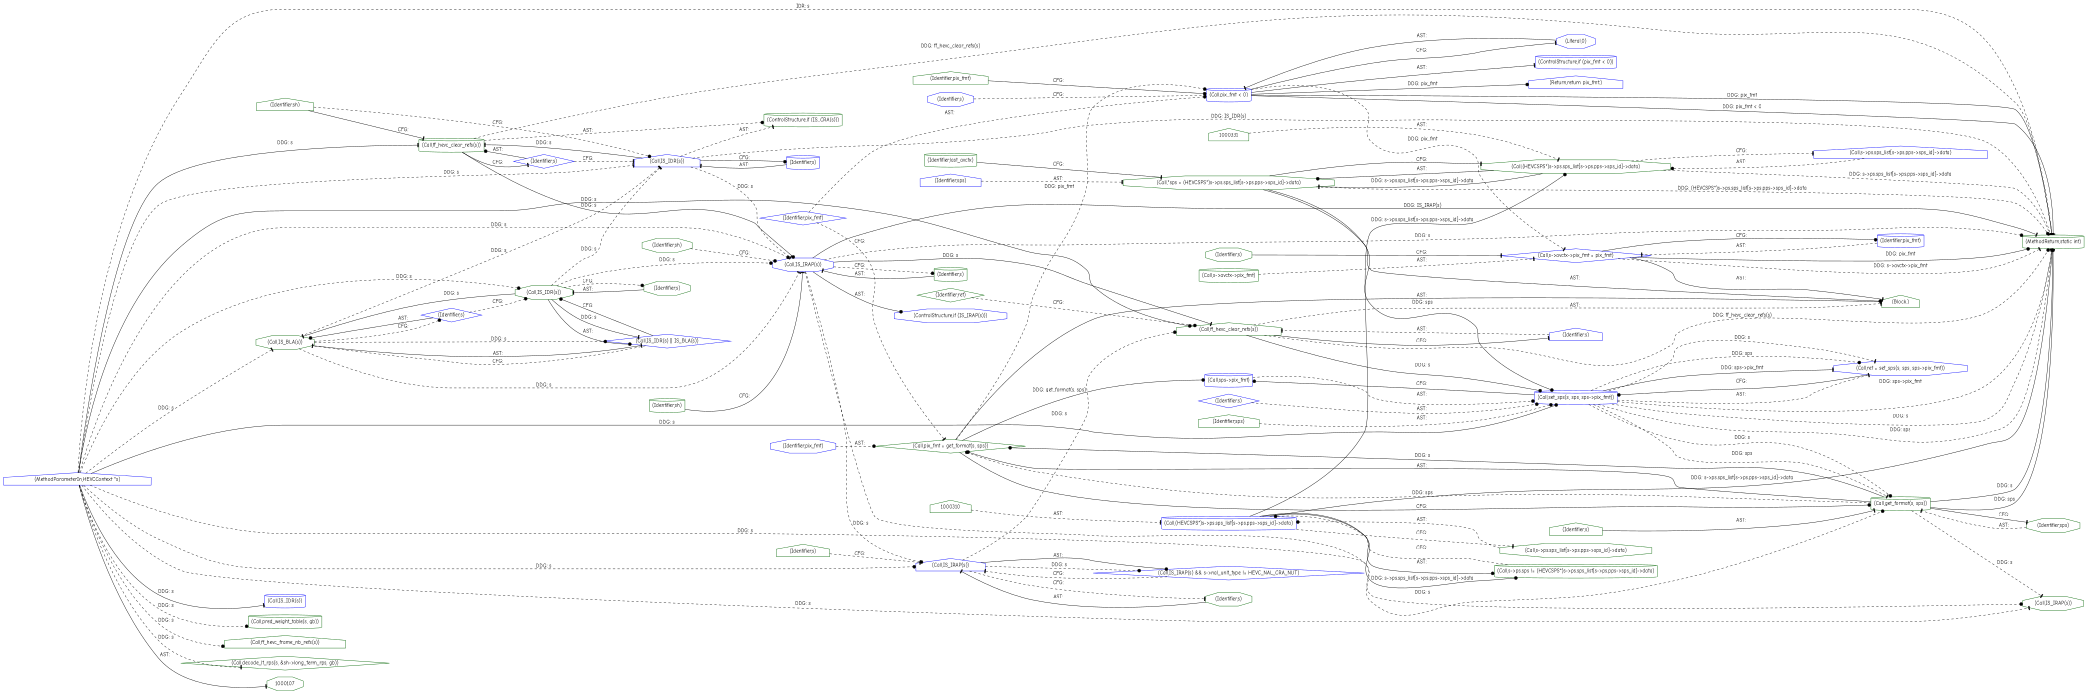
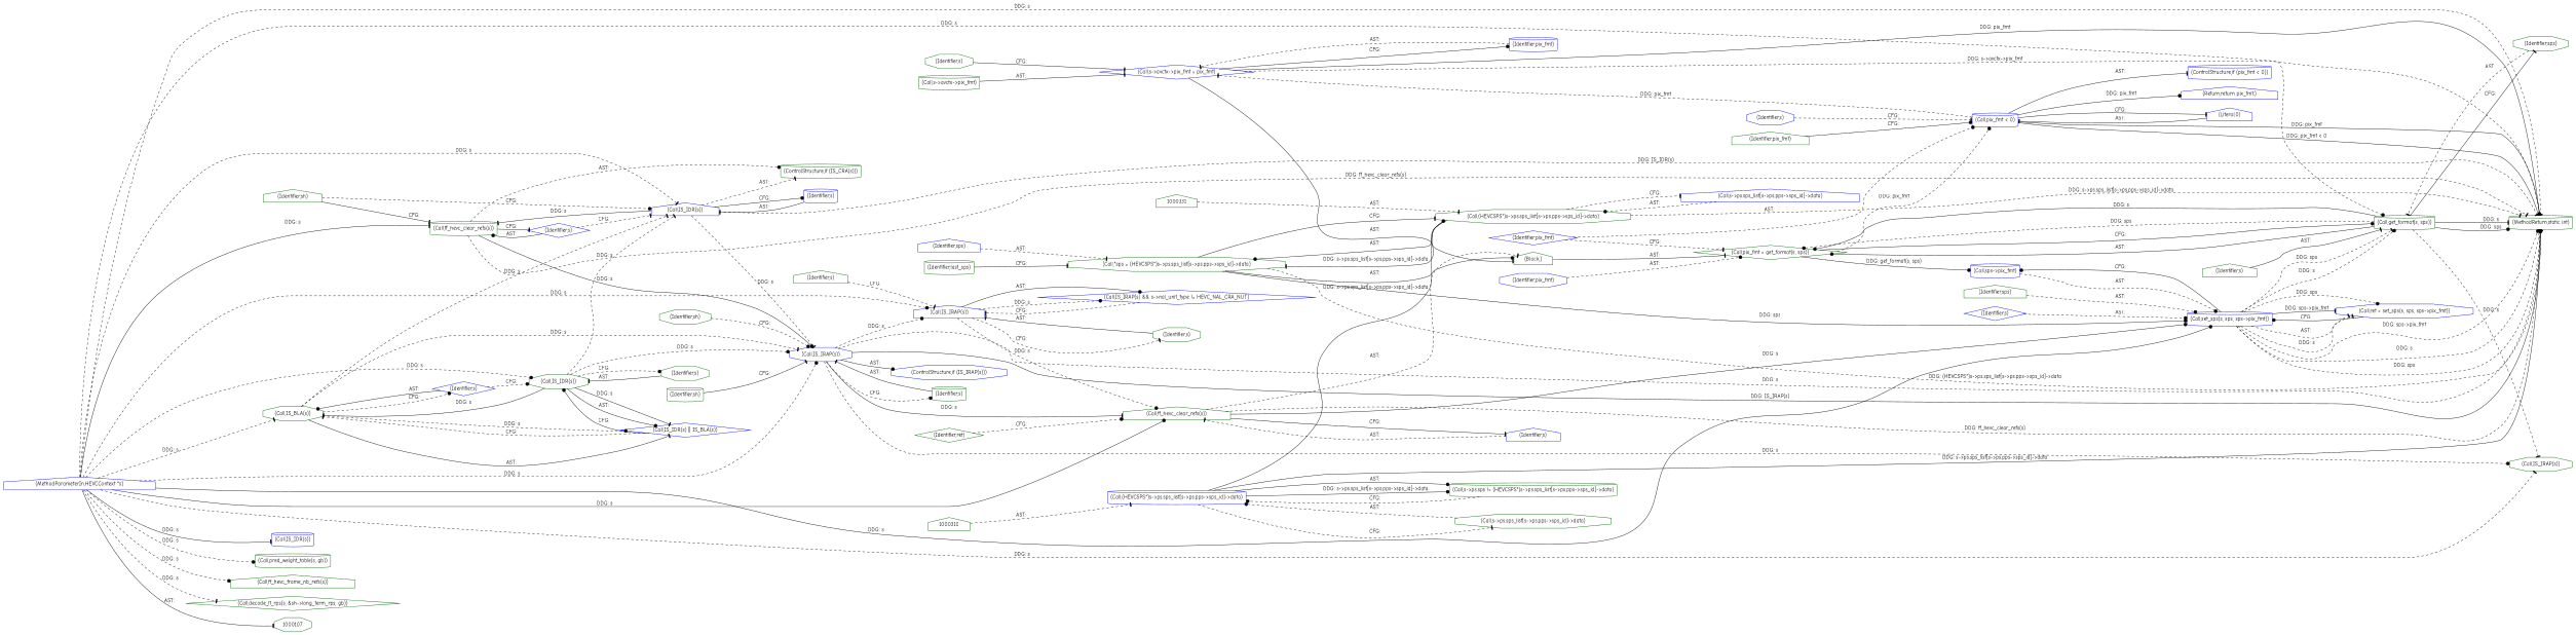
  digraph {
    fontname="Comic Neue"
    rankdir=LR
    node [color=darkgreen fontname="Comic Neue" shape=cylinder]
    edge [arrowhead=tee fontname="Comic Neue" style=dashed]
    n1 [color=blue label="(Call,s->avctx->pix_fmt = pix_fmt)" shape=diamond]
    n2 [label="(Block,)" shape=house]
    n3 [color=blue label="(Identifier,pix_fmt)"]
    n4 [label="(MethodReturn,static int)"]
    n5 [color=blue label="(Call,pix_fmt < 0)"]
    n6 [color=blue label="(Return,return pix_fmt;)" shape=house]
-   n7 [color=blue label="(Literal,0)" shape=octagon]
+   n7 [color=blue label="(Literal,0)" shape=house]
    n8 [color=blue label="(ControlStructure,if (pix_fmt < 0))"]
    n9 [label="(Call,pix_fmt = get_format(s, sps))" shape=diamond]
    n10 [label="(Call,get_format(s, sps))"]
    n11 [color=blue label="(Call,sps->pix_fmt)"]
    n12 [label="(Identifier,sps)" shape=octagon]
    n13 [label="(Call,IS_IRAP(s))" shape=octagon]
    n14 [color=blue label="(Call,set_sps(s, sps, sps->pix_fmt))"]
    n15 [color=blue label="(Call,ret = set_sps(s, sps, sps->pix_fmt))" shape=octagon]
    n16 [label="(Call,ff_hevc_clear_refs(s))" shape=house]
    n17 [color=blue label="(Identifier,s)" shape=house]
    n18 [color=blue label="(Call,IS_IRAP(s))" shape=octagon]
    n19 [color=blue label="(Call,IS_IRAP(s))" shape=house]
    n20 [color=blue label="(ControlStructure,if (IS_IRAP(s)))" shape=octagon]
    n21 [label="(Identifier,s)"]
    n22 [color=blue label="(Call,IS_IRAP(s) && s->nal_unit_type != HEVC_NAL_CRA_NUT)" shape=diamond]
    n23 [label="(Identifier,s)" shape=octagon]
    n24 [label="(Call,ff_hevc_clear_refs(s))"]
    n25 [label="(ControlStructure,if (IS_CRA(s)))"]
    n26 [color=blue label="(Identifier,s)" shape=diamond]
    n27 [color=blue label="(Call,IS_IDR(s))" shape=house]
    n28 [color=blue label="(Identifier,s)"]
    n29 [label="(Call,IS_BLA(s))" shape=octagon]
    n30 [color=blue label="(Identifier,s)" shape=diamond]
    n31 [color=blue label="(Call,IS_IDR(s) || IS_BLA(s))" shape=diamond]
    n32 [label="(Call,IS_IDR(s))" shape=octagon]
    n33 [label="(Identifier,s)" shape=octagon]
    n34 [color=blue label="(MethodParameterIn,HEVCContext *s)" shape=house]
    n35 [color=blue label="(Call,IS_IDR(s))"]
    n36 [label="(Call,pred_weight_table(s, gb))"]
    n37 [label="(Call,ff_hevc_frame_nb_refs(s))" shape=house]
    n38 [label="(Call,decode_lt_rps(s, &sh->long_term_rps, gb))" shape=diamond]
    1000107 [shape=octagon]
    n40 [label="(Call,*sps = (HEVCSPS*)s->ps.sps_list[s->ps.pps->sps_id]->data)" shape=octagon]
    n41 [label="(Call,(HEVCSPS*)s->ps.sps_list[s->ps.pps->sps_id]->data)" shape=octagon]
    n42 [color=blue label="(Call,s->ps.sps_list[s->ps.pps->sps_id]->data)" shape=house]
    n43 [color=blue label="(Call,(HEVCSPS*)s->ps.sps_list[s->ps.pps->sps_id]->data)"]
    n44 [label="(Call,s->ps.sps_list[s->ps.pps->sps_id]->data)" shape=octagon]
    n45 [label="(Call,s->ps.sps != (HEVCSPS*)s->ps.sps_list[s->ps.pps->sps_id]->data)"]
    n46 [color=blue label="(Identifier,s)" shape=octagon]
    n47 [label="(Call,s->avctx->pix_fmt)"]
    n48 [label="(Identifier,sh)"]
    n49 [label="(Identifier,sh)" shape=octagon]
    n50 [color=blue label="(Identifier,pix_fmt)" shape=diamond]
    n51 [label="(Identifier,s)" shape=house]
-   n52 [label="(Identifier,last_avctx)"]
+   n52 [label="(Identifier,last_sps)"]
    n53 [label="(Identifier,sps)" shape=house]
    n54 [color=blue label="(Identifier,s)" shape=diamond]
    n55 [label="(Identifier,s)" shape=house]
    n56 [label="(Identifier,sh)" shape=house]
    n57 [color=blue label="(Identifier,pix_fmt)" shape=octagon]
    n58 [label="(Identifier,ret)" shape=diamond]
    n59 [color=blue label="(Identifier,sps)" shape=house]
    n60 [label="(Identifier,s)" shape=octagon]
    n61 [label="(Identifier,pix_fmt)" shape=house]
    1000331 [shape=house]
    1000310 [shape=house]
    n1 -> n2 [label="AST: " style=solid]
    n1 -> n3 [arrowhead=dot label="CFG: " style=solid]
    n1 -> n4 [arrowhead=dot label="DDG: pix_fmt" style=solid]
    n1 -> n4 [label="DDG: s->avctx->pix_fmt"]
    n3 -> n1 [label="AST: "]
    n5 -> n1 [label="DDG: pix_fmt"]
    n5 -> n4 [label="DDG: pix_fmt" style=solid]
    n5 -> n4 [label="DDG: pix_fmt < 0" style=solid]
    n5 -> n6 [arrowhead=dot label="DDG: pix_fmt" style=solid]
    n5 -> n7 [label="CFG: " style=solid]
    n5 -> n8 [label="AST: " style=solid]
    n7 -> n5 [label="AST: " style=solid]
-   n9 -> n2 [label="AST: " style=solid]
+   n2 -> n9 [label="AST: " style=solid]
    n9 -> n5 [arrowhead=dot label="DDG: pix_fmt"]
    n9 -> n10 [arrowhead=dot label="CFG: " style=solid]
    n9 -> n11 [arrowhead=dot label="DDG: get_format(s, sps)" style=solid]
    n10 -> n4 [label="DDG: s" style=solid]
    n10 -> n4 [arrowhead=dot label="DDG: sps" style=solid]
    n10 -> n9 [arrowhead=dot label="AST: " style=solid]
    n10 -> n9 [arrowhead=dot label="DDG: s" style=solid]
    n10 -> n9 [arrowhead=dot label="DDG: sps"]
    n10 -> n12 [label="CFG: " style=solid]
    n10 -> n13 [label="DDG: s"]
    n11 -> n14 [arrowhead=dot label="AST: "]
    n12 -> n10 [label="AST: "]
    n14 -> n4 [arrowhead=dot label="DDG: sps->pix_fmt"]
    n14 -> n4 [label="DDG: s"]
    n14 -> n4 [label="DDG: sps"]
    n14 -> n10 [arrowhead=dot label="DDG: s"]
    n14 -> n10 [label="DDG: sps"]
    n14 -> n11 [arrowhead=dot label="CFG: " style=solid]
    n14 -> n15 [label="AST: "]
    n14 -> n15 [label="DDG: s"]
    n14 -> n15 [arrowhead=dot label="DDG: sps"]
    n14 -> n15 [label="DDG: sps->pix_fmt" style=solid]
    n15 -> n14 [arrowhead=dot label="CFG: " style=solid]
    n16 -> n2 [label="AST: "]
    n16 -> n4 [arrowhead=dot label="DDG: ff_hevc_clear_refs(s)"]
    n16 -> n14 [arrowhead=dot label="DDG: s" style=solid]
    n16 -> n17 [label="CFG: " style=solid]
    n17 -> n16 [label="AST: "]
    n18 -> n4 [arrowhead=dot label="DDG: s"]
    n18 -> n4 [label="DDG: IS_IRAP(s)" style=solid]
    n18 -> n13 [arrowhead=dot label="DDG: s"]
    n18 -> n16 [label="DDG: s" style=solid]
    n18 -> n19 [arrowhead=dot label="DDG: s"]
    n18 -> n20 [arrowhead=dot label="AST: " style=solid]
    n18 -> n21 [arrowhead=dot label="CFG: "]
    n19 -> n16 [arrowhead=dot label="DDG: s"]
    n19 -> n22 [arrowhead=dot label="AST: " style=solid]
    n19 -> n22 [arrowhead=dot label="DDG: s"]
    n19 -> n23 [label="CFG: "]
    n21 -> n18 [label="AST: " style=solid]
    n22 -> n19 [label="CFG: "]
    n23 -> n19 [label="AST: " style=solid]
    n24 -> n4 [label="DDG: ff_hevc_clear_refs(s)"]
    n24 -> n18 [arrowhead=dot label="DDG: s" style=solid]
    n24 -> n25 [arrowhead=dot label="AST: "]
    n24 -> n26 [label="CFG: " style=solid]
    n26 -> n24 [arrowhead=dot label="AST: " style=solid]
    n26 -> n27 [label="CFG: "]
    n27 -> n4 [label="DDG: IS_IDR(s)"]
    n27 -> n18 [label="DDG: s"]
    n27 -> n24 [label="DDG: s" style=solid]
    n27 -> n25 [label="AST: "]
    n27 -> n28 [arrowhead=dot label="CFG: " style=solid]
    n28 -> n27 [label="AST: " style=solid]
    n29 -> n18 [label="DDG: s"]
    n29 -> n27 [label="DDG: s"]
    n29 -> n30 [arrowhead=dot label="CFG: "]
    n29 -> n31 [label="AST: " style=solid]
    n29 -> n31 [arrowhead=dot label="DDG: s"]
    n30 -> n29 [arrowhead=dot label="AST: " style=solid]
    n30 -> n32 [arrowhead=dot label="CFG: "]
    n31 -> n29 [label="CFG: "]
    n31 -> n32 [arrowhead=dot label="CFG: " style=solid]
    n32 -> n18 [arrowhead=dot label="DDG: s"]
    n32 -> n27 [label="DDG: s"]
    n32 -> n29 [label="DDG: s" style=solid]
    n32 -> n31 [arrowhead=dot label="AST: " style=solid]
    n32 -> n31 [label="DDG: s" style=solid]
    n32 -> n33 [arrowhead=dot label="CFG: "]
    n33 -> n32 [label="AST: " style=solid]
-   n34 -> n4 [label="IDR: s"]
+   n34 -> n4 [label="DDG: s"]
    n34 -> n10 [arrowhead=dot label="DDG: s"]
    n34 -> n13 [label="DDG: s"]
    n34 -> n14 [arrowhead=dot label="DDG: s" style=solid]
    n34 -> n16 [arrowhead=dot label="DDG: s" style=solid]
    n34 -> n18 [arrowhead=dot label="DDG: s"]
    n34 -> n19 [arrowhead=dot label="DDG: s"]
    n34 -> n24 [label="DDG: s" style=solid]
    n34 -> n27 [label="DDG: s"]
    n34 -> n29 [label="DDG: s"]
    n34 -> n32 [arrowhead=dot label="DDG: s"]
    n34 -> n35 [label="DDG: s" style=solid]
    n34 -> n36 [arrowhead=dot label="DDG: s"]
    n34 -> n37 [arrowhead=dot label="DDG: s"]
    n34 -> n38 [label="DDG: s"]
    n34 -> 1000107 [label="AST: " style=solid]
    n40 -> n2 [arrowhead=dot label="AST: " style=solid]
    n40 -> n4 [arrowhead=dot label="DDG: (HEVCSPS*)s->ps.sps_list[s->ps.pps->sps_id]->data"]
    n40 -> n14 [arrowhead=dot label="DDG: sps" style=solid]
    n40 -> n41 [label="CFG: " style=solid]
    n41 -> n4 [label="DDG: s->ps.sps_list[s->ps.pps->sps_id]->data"]
    n41 -> n40 [arrowhead=dot label="AST: " style=solid]
    n41 -> n40 [label="DDG: s->ps.sps_list[s->ps.pps->sps_id]->data" style=solid]
    n41 -> n42 [label="CFG: "]
    n42 -> n41 [arrowhead=dot label="AST: "]
    n43 -> n4 [label="DDG: s->ps.sps_list[s->ps.pps->sps_id]->data" style=solid]
    n43 -> n41 [arrowhead=dot label="DDG: s->ps.sps_list[s->ps.pps->sps_id]->data" style=solid]
    n43 -> n44 [label="CFG: "]
    n43 -> n45 [arrowhead=dot label="AST: " style=solid]
    n43 -> n45 [arrowhead=dot label="DDG: s->ps.sps_list[s->ps.pps->sps_id]->data" style=solid]
    n44 -> n43 [arrowhead=dot label="AST: "]
    n45 -> n43 [arrowhead=dot label="CFG: "]
    n46 -> n5 [label="CFG: "]
-   n47 -> n1 [label="AST: "]
+   n47 -> n1 [label="AST: " style=solid]
    n48 -> n18 [label="CFG: " style=solid]
    n49 -> n18 [arrowhead=dot label="CFG: "]
    n50 -> n5 [arrowhead=dot label="AST: "]
    n50 -> n9 [label="CFG: "]
    n51 -> n10 [label="AST: " style=solid]
    n52 -> n40 [label="CFG: " style=solid]
    n53 -> n14 [arrowhead=dot label="AST: "]
    n54 -> n14 [arrowhead=dot label="AST: "]
    n55 -> n19 [label="CFG: "]
    n56 -> n24 [label="CFG: " style=solid]
    n56 -> n27 [arrowhead=dot label="CFG: "]
    n57 -> n9 [arrowhead=dot label="AST: "]
    n58 -> n16 [arrowhead=dot label="CFG: "]
    n59 -> n40 [label="AST: "]
    n60 -> n1 [label="CFG: " style=solid]
    n61 -> n5 [arrowhead=dot label="CFG: " style=solid]
    1000331 -> n41 [label="AST: "]
    1000310 -> n43 [label="AST: "]
  }
